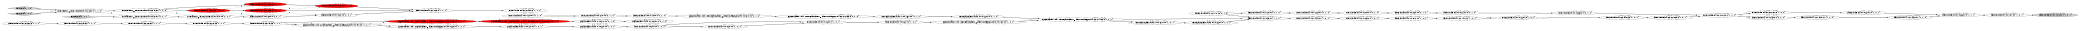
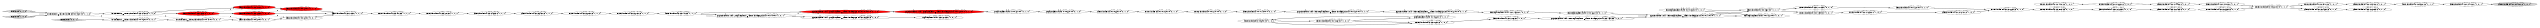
  digraph {
    rankdir=LR
    node [fillcolor=white shape=ellipse style=filled]
    edge [style=bold]
    n1 [label="client1.invoke(null)@@@236@@@['1', '1', '1']"]
    n2 [label="client2.invoke(null)@@@241@@@['1', '0', '1']"]
    n3 [fillcolor=lightgray label="client1.invoke(null)@@@242@@@['1', '0', '1']"]
    n4 [label="client2.invoke(null)@@@199@@@['1', '0', '1']"]
    n5 [label="client1.invoke(null)@@@210@@@['1', '0', '1']"]
    n6 [label="server1.invoke(null)@@@221@@@['1', '1', '1']"]
    n7 [fillcolor=lightgray label="test2Server['0', '1', '0']" shape=diamond]
    n8 [label="int serverPort1 = server1.invoke(null)@@@3@@@['1', '1', '0']"]
    n9 [label="int serverPort1 = server1.invoke(null)@@@3@@@['0', '0', '1']"]
    n10 [label="int serverPort2 = server2.invoke(null)@@@4@@@['1', '1', '0']"]
    n11 [label="client1.invoke(null)@@@153@@@['1', '1', '1']"]
    n12 [label="server2.invoke(null)@@@177@@@['0', '1', '0']"]
    n13 [label="server1.invoke(null)@@@159@@@['1', '0', '1']"]
    n14 [label="client2.invoke(null)@@@181@@@['0', '1', '0']"]
    n15 [label="server2.invoke(null)@@@163@@@['1', '0', '1']"]
    n16 [label="server1.invoke(null)@@@19@@@['1', '1', '1']"]
+   n17 [label="server2.invoke(null)@@@31@@@['1', '1', '1']"]
    n18 [label="client2.invoke(null)@@@43@@@['1', '1', '1']"]
    n19 [label="client1.invoke(null)@@@7@@@['1', '1', '1']"]
    n20 [fillcolor=red label="client2.invoke(null)@@@6@@@['1', '0', '0']"]
    n21 [label="client2.invoke(null)@@@6@@@['0', '0', '1']"]
    n22 [fillcolor=red label="client2.invoke(null)@@@6@@@['0', '1', '0']"]
    n23 [label="client1.invoke(null)@@@54@@@['1', '1', '1']"]
    n24 [label="AsyncInvocation<Void> putAll2InClient1 = client1.invokeAsync(null)@@@83@@@['1', '0', '1']"]
    n25 [label="putAll1InClient1.await()@@@87@@@['1', '0', '1']"]
    n26 [label="putAll2InClient1.await()@@@88@@@['1', '0', '1']"]
    n27 [label="server1.invoke(null)@@@186@@@['0', '1', '0']"]
    n28 [label="server2.invoke(null)@@@121@@@['0', '1', '0']"]
    n29 [label="client2.invoke(null)@@@140@@@['0', '1', '0']"]
    n30 [label="AsyncInvocation<Void> removeAll1InClient1 = client1.invokeAsync(null)@@@157@@@['0', '1', '0']"]
    n31 [label="client1.invoke(null)@@@224@@@['0', '1', '0']"]
    n32 [label="server1.invoke(null)@@@235@@@['0', '1', '0']"]
    n33 [label="client2.invoke(null)@@@213@@@['0', '1', '0']"]
    n34 [label="server2.invoke(null)@@@200@@@['0', '1', '0']"]
    n35 [label="server2.invoke(null)@@@67@@@['1', '1', '1']"]
    n36 [label="client2.invoke(null)@@@74@@@['1', '1', '1']"]
    n37 [fillcolor=red label="AsyncInvocation<Void> putAll1InClient1 = client1.invokeAsync(null)@@@79@@@['0', '1', '0']"]
    n38 [label="AsyncInvocation<Void> putAll1InClient1 = client1.invokeAsync(null)@@@79@@@['1', '0', '1']"]
    n39 [label="server2.invoke(null)@@@227@@@['1', '0', '1']"]
    n40 [label="client2.invoke(null)@@@231@@@['1', '0', '1']"]
    n41 [label="int serverPort2 = server2.invoke(null)@@@4@@@['0', '0', '1']"]
    n42 [label="client1.invoke(null)@@@5@@@['0', '0', '1']"]
    n43 [label="client1.invoke(null)@@@250@@@['0', '1', '0']"]
-   n44 [label="client2.invoke(null)@@@255@@@['0', '1', '0']"]
    n45 [label="server1.invoke(null)@@@60@@@['1', '1', '1']"]
    n46 [label="client2.invoke(null)@@@245@@@['0', '1', '0']"]
    n47 [label="server2.invoke(null)@@@186@@@['1', '0', '1']" shape=diamond]
    n48 [fillcolor=red label="client1.invoke(null)@@@5@@@['1', '0', '0']"]
    n49 [fillcolor=red label="client1.invoke(null)@@@5@@@['0', '1', '0']"]
    n50 [label="putAll2InClient1.await()@@@82@@@['0', '1', '0']"]
+   n51 [label="client1.invoke(null)@@@83@@@['0', '1', '0']"]
    n52 [label="server1.invoke(null)@@@102@@@['0', '1', '0']"]
    n53 [label="removeAll2InClient1.await()@@@152@@@['1', '0', '1']"]
    n54 [label="server1.invoke(null)@@@172@@@['1', '0', '1']"]
    n55 [label="removeAll1InClient1.await()@@@151@@@['1', '0', '1']"]
    n56 [label="client1.invoke(null)@@@89@@@['1', '0', '1']"]
    n57 [label="server1.invoke(null)@@@108@@@['1', '0', '0']"]
    n58 [label="server2.invoke(null)@@@108@@@['1', '0', '1']"]
    n59 [label="client2.invoke(null)@@@126@@@['1', '0', '1']"]
    n60 [label="client2.invoke(null)@@@167@@@['1', '0', '1']"]
    n61 [fillcolor=lightgray label="testPRServer['0', '0', '1']" shape=diamond]
    n62 [fillcolor=red label="AsyncInvocation<Void> putAll2InClient1 = client1.invokeAsync(null)@@@80@@@['0', '1', '0']"]
    n63 [label="putAll1InClient1.await()@@@81@@@['0', '1', '0']"]
    n64 [label="removeAll2InClient1.await()@@@166@@@['0', '1', '0']"]
    n65 [label="AsyncInvocation<Void> removeAll2InClient1 = client1.invokeAsync(null)@@@147@@@['1', '1', '1']"]
    n66 [label="removeAll1InClient1.await()@@@165@@@['0', '1', '0']"]
    n67 [label="AsyncInvocation<Void> removeAll1InClient1 = client1.invokeAsync(null)@@@143@@@['1', '0', '1']"]
    n68 [label="AsyncInvocation<Void> removeAll2InClient1 = client1.invokeAsync(null)@@@161@@@['0', '1', '0']"]
    n69 [fillcolor=lightgray label="test2Server['1', '0', '0']" shape=diamond]
    n1 -> n2
    n2 -> n3
    n4 -> n5
    n5 -> n6
    n6 -> n39
    n6 -> n46
    n7 -> n8
    n8 -> n9 [label=0 style=dashed]
    n8 -> n10
    n9 -> n41
    n10 -> n41 [label=0 style=dashed]
    n10 -> n48
    n10 -> n49
-   n12 -> n11
+   n11 -> n12
    n11 -> n13
    n12 -> n14
    n13 -> n15
    n14 -> n27
    n15 -> n60
+   n16 -> n17
+   n17 -> n18
    n18 -> n23
    n19 -> n16
    n20 -> n19
    n20 -> n21 [label=0 style=dashed]
    n20 -> n22 [label=0 style=dashed]
    n21 -> n19
    n22 -> n19
    n23 -> n45
    n24 -> n25
-   n25 -> n26
+   n57 -> n26
    n26 -> n56
    n27 -> n34
    n28 -> n29
    n29 -> n30
    n30 -> n68
-   n31 -> n32
+   n31 -> n32 [style=dashed]
    n32 -> n6
    n33 -> n31
    n34 -> n33
    n35 -> n36
    n36 -> n37
    n36 -> n38
    n37 -> n62
    n38 -> n24
    n38 -> n37 [label=0 style=dashed]
    n39 -> n40
    n40 -> n1
    n41 -> n42
    n42 -> n21
-   n43 -> n44
-   n44 -> n1
    n45 -> n35
    n46 -> n43
    n47 -> n4
    n48 -> n20
    n48 -> n42 [label=0 style=dashed]
    n48 -> n49 [label=0 style=dashed]
    n49 -> n22
+   n50 -> n51
+   n51 -> n52
    n52 -> n28
    n53 -> n11
    n54 -> n47
-   n55 -> n53
+   n53 -> n55
    n56 -> n57
    n56 -> n58
    n57 -> n58
    n58 -> n59
    n59 -> n67
-   n60 -> n54
+   n60 -> n27
    n61 -> n9
    n62 -> n63
    n63 -> n50
    n64 -> n65
    n65 -> n11
    n65 -> n55
    n66 -> n64
    n67 -> n65
    n68 -> n66
    n69 -> n8
  }
